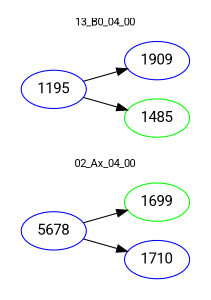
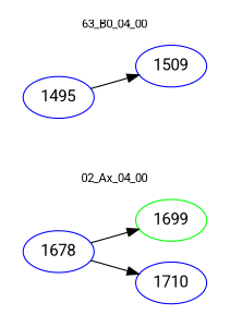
  digraph {
    fontname=Roboto
    rankdir=LR
    node [color=blue fontname=Roboto]
    edge [color=black fontname=Roboto]
-   n1 [label=5678]
+   n1 [label=1678]
    n2 [label=1710]
    n3 [color=green label=1699]
-   n4 [label=1195]
-   n5 [color=green label=1485]
-   n6 [label=1909]
+   n4 [label=1495]
+   n6 [label=1509]
    subgraph cluster_1 {
      color=white
      fontsize=10
      label="02_Ax_04_00"
      n1
      n2
      n3
    }
    subgraph cluster_2 {
      color=white
      fontsize=10
-     label="13_B0_04_00"
+     label="63_B0_04_00"
      n4
-     n5
      n6
    }
    n1 -> n2
    n1 -> n3
-   n4 -> n5
    n4 -> n6
  }
